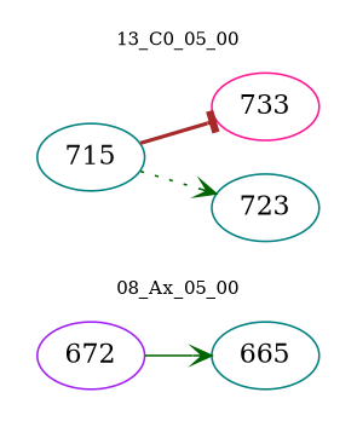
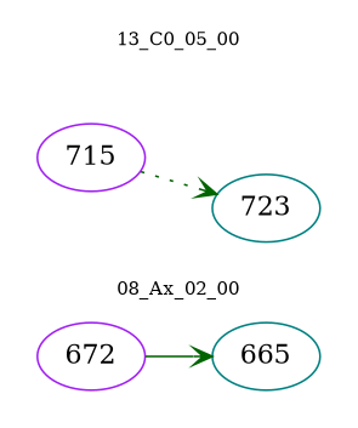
  digraph {
    rankdir=LR
    node [color=purple]
    edge [arrowhead=vee color=darkgreen]
    n1 [label=672]
    n2 [color=teal label=665]
-   n3 [color=teal label=715]
+   n3 [label=715]
    n4 [color=teal label=723]
-   n5 [color=deeppink label=733]
    subgraph cluster_1 {
      color=white
      fontsize=10
-     label="08_Ax_05_00"
+     label="08_Ax_02_00"
      n1
      n2
    }
    subgraph cluster_2 {
      color=white
      fontsize=10
      label="13_C0_05_00"
      n3
      n4
-     n5
    }
    n1 -> n2 [style=solid]
    n3 -> n4 [style=dotted]
-   n3 -> n5 [arrowhead=tee color=brown style=bold]
  }
